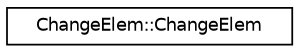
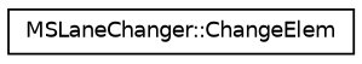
  digraph {
    rankdir=LR
-   n1 [color=black fillcolor=white fontname=Helvetica fontsize=10 height=0.2 label="ChangeElem::ChangeElem" shape=record style=filled width=0.4]
+   n1 [color=black fillcolor=white fontname=Helvetica fontsize=10 height=0.2 label="MSLaneChanger::ChangeElem" shape=record style=filled width=0.4]
  }
